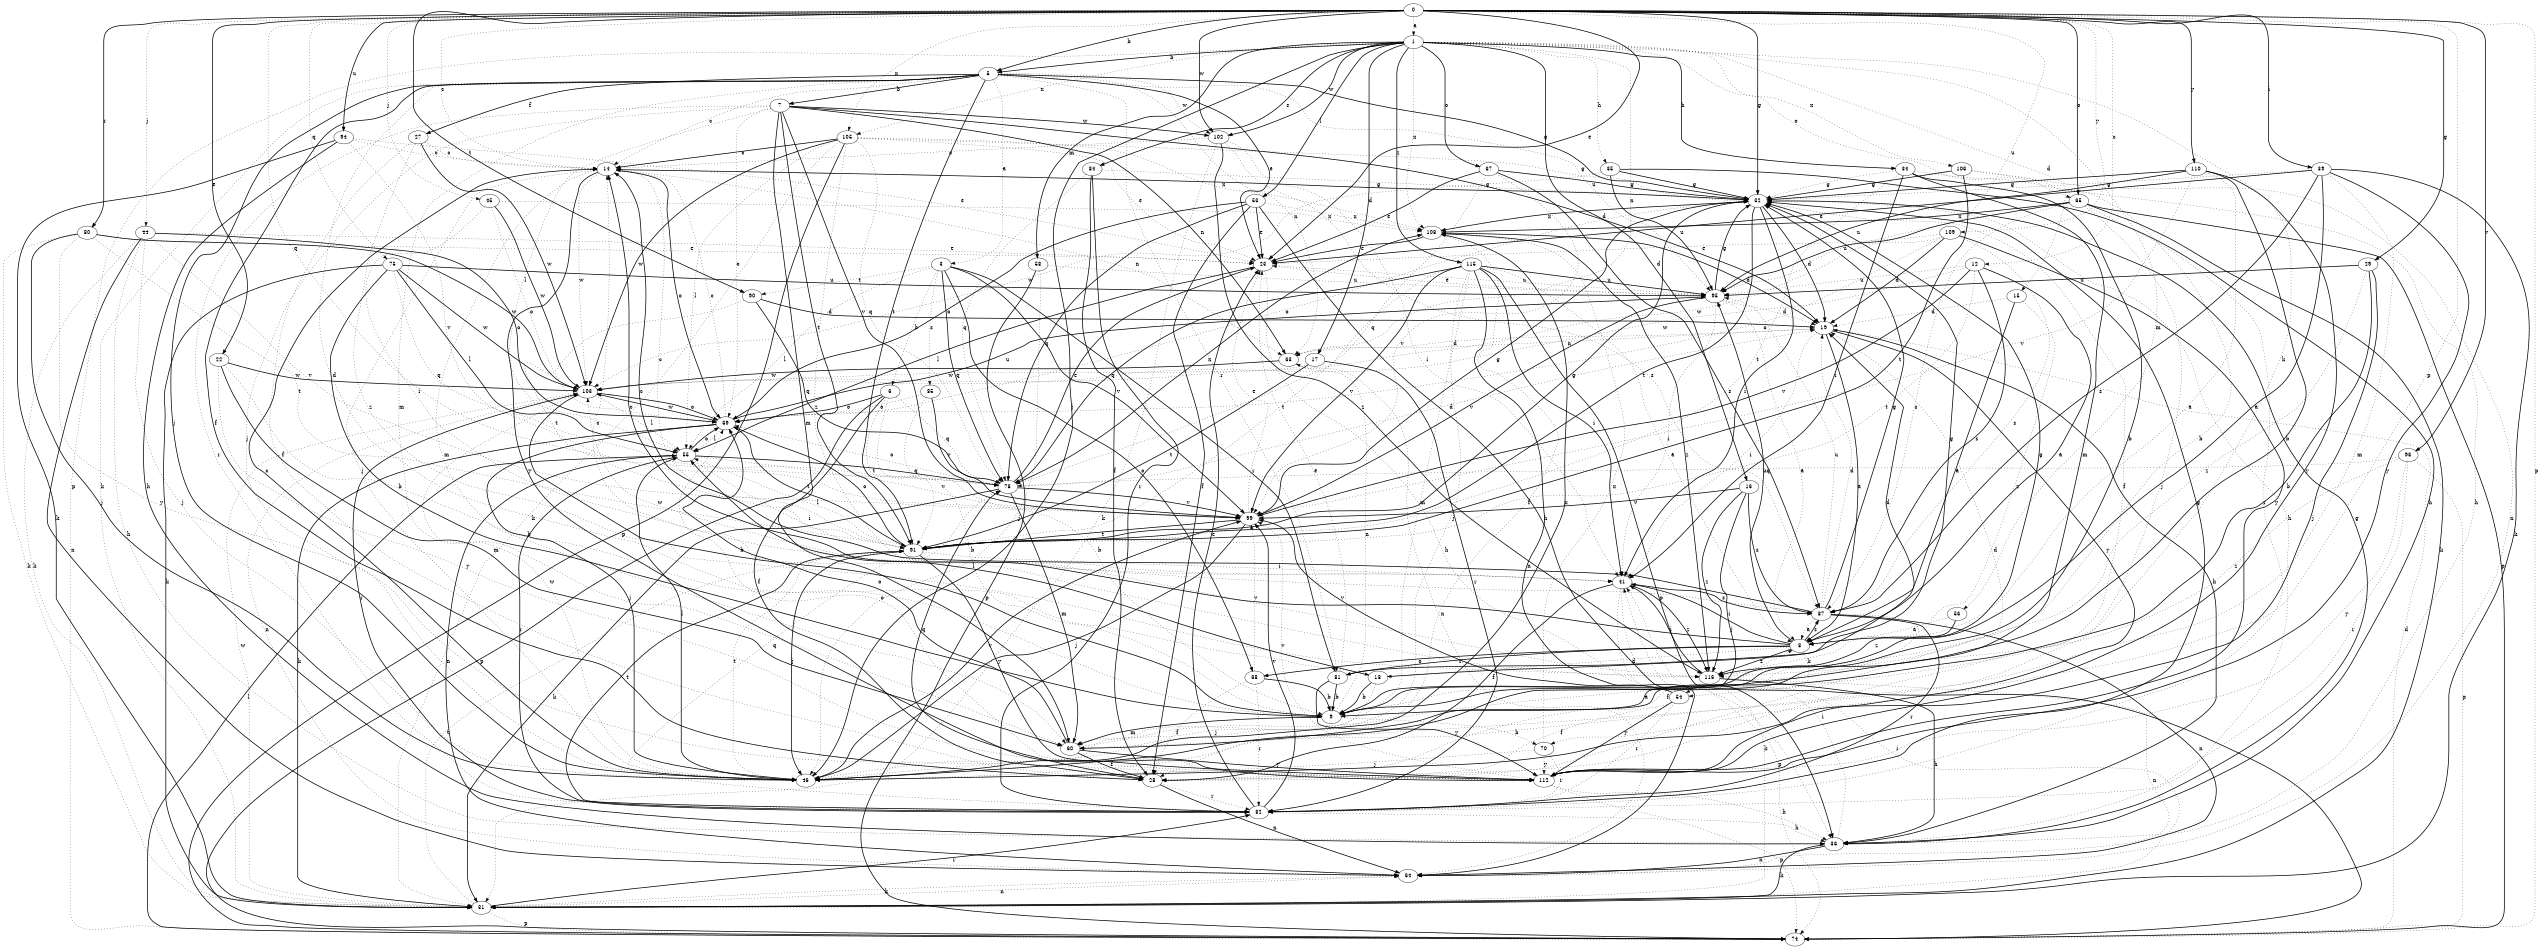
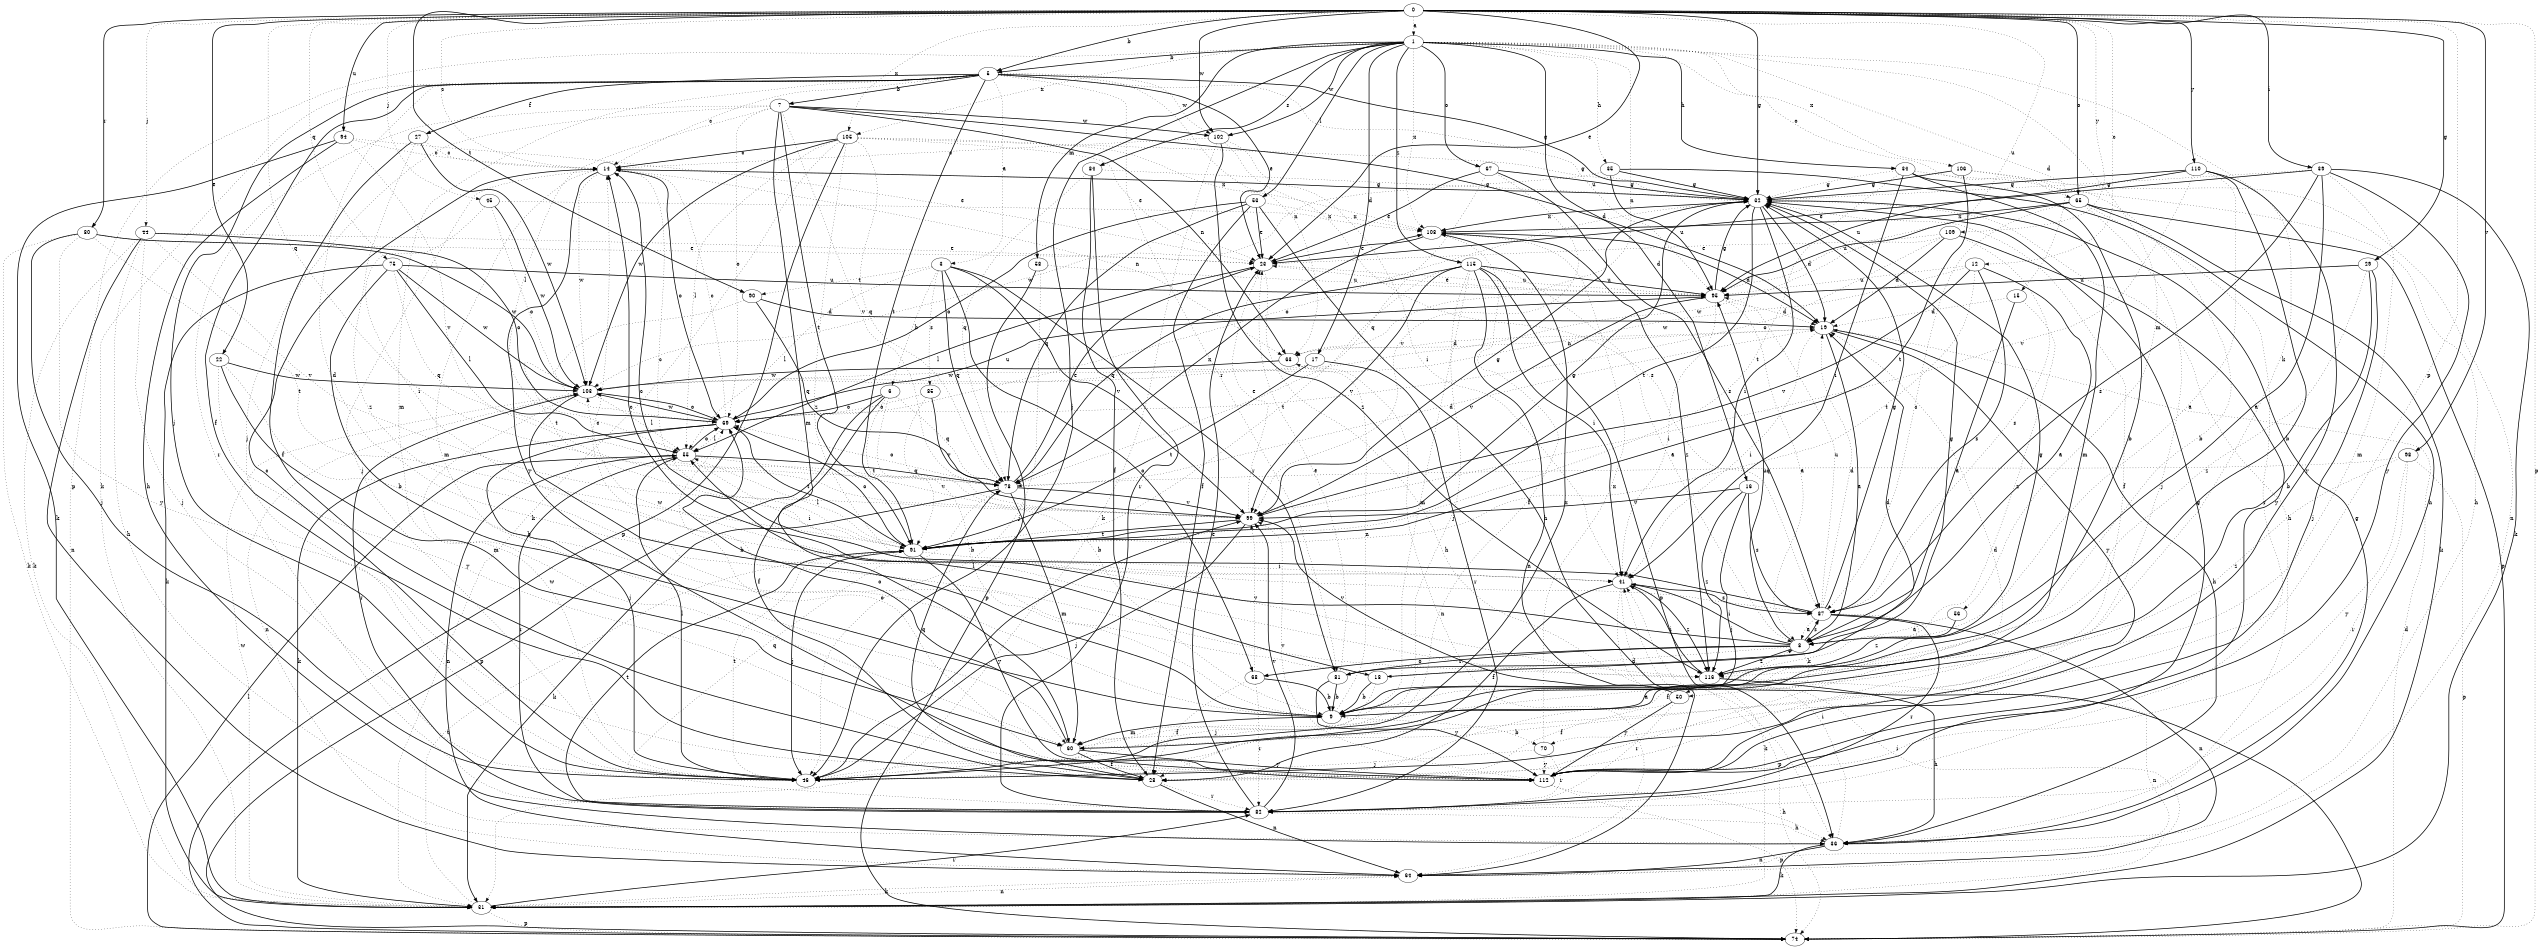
  strict digraph {
    edge [style=bold]
    0
    1
    5
    12
    14
    22
    23
    29
    32
    39
    44
    45
    65
    70
    74
    75
    78
    80
    90
    94
    95
    98
    102
    105
    109
    110
    15
    16
    17
    34
    35
    46
-   50 [label=54]
+   50
    53
    56
    58
    63
    67
    84
    106
    108
    115
    3
    81
    18
    7
    27
    28
    n49 [label=31]
    60
    91
    99
    n53 [label=8]
    87
    103
    69
    112
    9
    55
    36
    116
    41
    19
    64
    82
    6
    68
    85
    0 -> 1 [label=a style=dotted]
    0 -> 5 [label=b]
    0 -> 12 [label=c style=dotted]
    0 -> 14 [label=c style=dotted]
    0 -> 22 [label=e]
    0 -> 23 [label=e]
    0 -> 29 [label=g]
    0 -> 32 [label=g]
    0 -> 39 [label=i]
    0 -> 44 [label=j style=dotted]
    0 -> 45 [label=j style=dotted]
    0 -> 65 [label=o]
    0 -> 70 [label=p style=dotted]
    0 -> 74 [label=p style=dotted]
    0 -> 75 [label=q style=dotted]
    0 -> 78 [label=q style=dotted]
    0 -> 80 [label=r]
    0 -> 90 [label=t]
    0 -> 94 [label=u]
    0 -> 95 [label=u style=dotted]
    0 -> 98 [label=v]
    0 -> 102 [label=w]
    0 -> 105 [label=x style=dotted]
    0 -> 109 [label=y style=dotted]
    0 -> 110 [label=y]
    1 -> 5 [label=b]
    1 -> 65 [label=o style=dotted]
    1 -> 74 [label=p style=dotted]
    1 -> 102 [label=w]
    1 -> 105 [label=x style=dotted]
    1 -> 15 [label=d style=dotted]
    1 -> 16 [label=d]
    1 -> 17 [label=d]
    1 -> 34 [label=h]
    1 -> 35 [label=h style=dotted]
    1 -> 46 [label=j]
    1 -> 50 [label=k style=dotted]
    1 -> 53 [label=l]
    1 -> 56 [label=m style=dotted]
    1 -> 58 [label=m]
    1 -> 63 [label=n style=dotted]
    1 -> 67 [label=o]
    1 -> 84 [label=s]
    1 -> 106 [label=x style=dotted]
    1 -> 108 [label=x style=dotted]
    1 -> 115 [label=z]
    5 -> 14 [label=c style=dotted]
    5 -> 23 [label=e]
    5 -> 32 [label=g]
    5 -> 95 [label=u style=dotted]
    5 -> 102 [label=w style=dotted]
    5 -> 46 [label=j]
    5 -> 63 [label=n style=dotted]
    5 -> 3 [label=a style=dotted]
    5 -> 81 [label=r style=dotted]
    5 -> 18 [label=d style=dotted]
    5 -> 7 [label=b]
    5 -> 27 [label=f]
    5 -> 28 [label=f]
    5 -> n49 [label=k style=dotted]
    5 -> 60 [label=m style=dotted]
    5 -> 91 [label=t]
    12 -> 95 [label=u style=dotted]
    12 -> 91 [label=t style=dotted]
    12 -> 99 [label=v]
    12 -> n53 [label=a]
    12 -> 87 [label=s]
    12 -> 103 [label=w style=dotted]
    14 -> 32 [label=g]
    14 -> 46 [label=j style=dotted]
    14 -> 63 [label=n style=dotted]
    14 -> 60 [label=m style=dotted]
    14 -> 103 [label=w style=dotted]
    14 -> 69 [label=o]
    14 -> 112 [label=y]
    22 -> 60 [label=m]
    22 -> 103 [label=w]
    22 -> 112 [label=y style=dotted]
    22 -> 9 [label=b style=dotted]
    23 -> 95 [label=u style=dotted]
    23 -> 55 [label=l]
    23 -> 36 [label=h style=dotted]
    29 -> 95 [label=u]
    29 -> 46 [label=j]
    29 -> 9 [label=b]
    29 -> 116 [label=z style=dotted]
    32 -> 108 [label=x]
    32 -> 28 [label=f style=dotted]
    32 -> 91 [label=t]
    32 -> 69 [label=o style=dotted]
    32 -> 36 [label=h style=dotted]
    32 -> 41 [label=i]
    32 -> 19 [label=d]
    39 -> 23 [label=e]
    39 -> 32 [label=g style=dotted]
    39 -> n49 [label=k]
    39 -> 60 [label=m style=dotted]
    39 -> n53 [label=a]
    39 -> 87 [label=s]
    39 -> 112 [label=y]
    44 -> 23 [label=e style=dotted]
    44 -> 46 [label=j style=dotted]
    44 -> n49 [label=k style=dotted]
    44 -> 99 [label=v style=dotted]
    44 -> 69 [label=o]
    44 -> 36 [label=h style=dotted]
    44 -> 64 [label=n]
    45 -> 108 [label=x style=dotted]
    45 -> 103 [label=w]
    45 -> 69 [label=o style=dotted]
    45 -> 41 [label=i style=dotted]
    65 -> 74 [label=p]
    65 -> 95 [label=u]
    65 -> 46 [label=j style=dotted]
    65 -> 108 [label=x]
    65 -> n49 [label=k]
    65 -> 87 [label=s style=dotted]
    65 -> 82 [label=r style=dotted]
    70 -> 46 [label=j style=dotted]
    70 -> 108 [label=x style=dotted]
    70 -> 112 [label=y style=dotted]
    70 -> 82 [label=r style=dotted]
    74 -> 55 [label=l]
    74 -> 19 [label=d style=dotted]
    75 -> 78 [label=q style=dotted]
    75 -> 95 [label=u]
    75 -> n49 [label=k]
    75 -> 103 [label=w]
    75 -> 9 [label=b]
    75 -> 55 [label=l]
    78 -> 23 [label=e]
    78 -> 108 [label=x]
    78 -> n49 [label=k]
    78 -> 60 [label=m]
    78 -> 99 [label=v]
    78 -> 69 [label=o style=dotted]
    78 -> 19 [label=d style=dotted]
    80 -> 23 [label=e style=dotted]
    80 -> 46 [label=j]
    80 -> n49 [label=k style=dotted]
    80 -> 91 [label=t style=dotted]
    80 -> 103 [label=w]
    80 -> 112 [label=y style=dotted]
    90 -> 78 [label=q]
    90 -> 91 [label=t style=dotted]
    90 -> 19 [label=d]
    94 -> 14 [label=c style=dotted]
    94 -> 23 [label=e style=dotted]
    94 -> n49 [label=k]
    94 -> 99 [label=v style=dotted]
    94 -> 36 [label=h]
    95 -> 23 [label=e style=dotted]
    95 -> 32 [label=g]
    95 -> 99 [label=v]
    95 -> n53 [label=a style=dotted]
    95 -> 41 [label=i style=dotted]
    95 -> 19 [label=d style=dotted]
    98 -> 74 [label=p style=dotted]
    98 -> 78 [label=q style=dotted]
    98 -> 112 [label=y style=dotted]
    98 -> 116 [label=z style=dotted]
    98 -> 82 [label=r style=dotted]
    102 -> 14 [label=c style=dotted]
    102 -> n49 [label=k style=dotted]
    102 -> 87 [label=s style=dotted]
    102 -> 116 [label=z]
    102 -> 41 [label=i style=dotted]
    105 -> 14 [label=c]
    105 -> 23 [label=e style=dotted]
    105 -> 32 [label=g style=dotted]
    105 -> 74 [label=p]
    105 -> 78 [label=q style=dotted]
    105 -> 108 [label=x style=dotted]
    105 -> n49 [label=k style=dotted]
    105 -> 103 [label=w]
    105 -> 55 [label=l style=dotted]
    105 -> 116 [label=z style=dotted]
    109 -> 23 [label=e style=dotted]
    109 -> 87 [label=s style=dotted]
    109 -> 103 [label=w style=dotted]
    109 -> 69 [label=o style=dotted]
    109 -> 112 [label=y]
    109 -> 19 [label=d]
    110 -> 32 [label=g]
    110 -> 95 [label=u]
    110 -> 99 [label=v style=dotted]
    110 -> n53 [label=a style=dotted]
    110 -> 112 [label=y]
    110 -> 9 [label=b]
    15 -> n53 [label=a]
    15 -> 116 [label=z style=dotted]
    15 -> 19 [label=d style=dotted]
    16 -> 46 [label=j]
    16 -> 99 [label=v]
    16 -> 87 [label=s]
    16 -> 116 [label=z]
    17 -> 91 [label=t]
    17 -> 103 [label=w style=dotted]
    17 -> 82 [label=r]
    34 -> 32 [label=g style=dotted]
    34 -> 60 [label=m]
    34 -> 91 [label=t style=dotted]
    34 -> 9 [label=b]
    34 -> 36 [label=h style=dotted]
    34 -> 41 [label=i]
    35 -> 32 [label=g]
    35 -> 95 [label=u]
    35 -> 103 [label=w style=dotted]
    35 -> 36 [label=h]
    46 -> 14 [label=c]
    46 -> 108 [label=x]
    46 -> 91 [label=t style=dotted]
    46 -> 99 [label=v]
    46 -> 103 [label=w style=dotted]
    46 -> 55 [label=l]
    50 -> 28 [label=f style=dotted]
    50 -> 99 [label=v]
    50 -> 112 [label=y]
    50 -> 82 [label=r style=dotted]
    53 -> 23 [label=e]
    53 -> 78 [label=q]
    53 -> 108 [label=x style=dotted]
    53 -> 28 [label=f]
    53 -> 69 [label=o]
    53 -> 36 [label=h]
    56 -> n53 [label=a style=dotted]
    56 -> 116 [label=z]
    58 -> 74 [label=p]
    58 -> 95 [label=u style=dotted]
    58 -> 46 [label=j style=dotted]
    63 -> 103 [label=w]
    63 -> 19 [label=d style=dotted]
    63 -> 64 [label=n style=dotted]
    67 -> 23 [label=e]
    67 -> 32 [label=g]
    67 -> 78 [label=q style=dotted]
    67 -> 99 [label=v style=dotted]
    67 -> 87 [label=s]
    84 -> 32 [label=g style=dotted]
    84 -> 78 [label=q style=dotted]
    84 -> 28 [label=f]
    84 -> 82 [label=r]
    106 -> 32 [label=g]
    106 -> 91 [label=t]
    106 -> 9 [label=b style=dotted]
    106 -> 64 [label=n style=dotted]
    108 -> 23 [label=e]
    108 -> 28 [label=f style=dotted]
    108 -> 116 [label=z]
    108 -> 19 [label=d]
    115 -> 74 [label=p]
    115 -> 78 [label=q]
    115 -> 95 [label=u]
    115 -> 46 [label=j style=dotted]
    115 -> 60 [label=m style=dotted]
    115 -> 91 [label=t style=dotted]
    115 -> 99 [label=v]
    115 -> n53 [label=a style=dotted]
    115 -> 41 [label=i]
    115 -> 64 [label=n]
    3 -> 78 [label=q]
    3 -> 90 [label=t style=dotted]
    3 -> 81 [label=r]
    3 -> 99 [label=v]
    3 -> 55 [label=l style=dotted]
    3 -> 6 [label=b style=dotted]
    3 -> 68 [label=o]
    3 -> 85 [label=s style=dotted]
    81 -> 23 [label=e style=dotted]
    81 -> 32 [label=g]
    81 -> 112 [label=y]
    81 -> 9 [label=b]
    18 -> 46 [label=j style=dotted]
    18 -> 9 [label=b]
    18 -> 55 [label=l]
    18 -> 19 [label=d]
    7 -> 102 [label=w]
    7 -> 46 [label=j style=dotted]
    7 -> 63 [label=n]
    7 -> 60 [label=m]
    7 -> 91 [label=t]
-   7 -> 99 [label=v]
+   7 -> 99 [label=v style=dotted]
    7 -> 69 [label=o style=dotted]
    7 -> 55 [label=l style=dotted]
    7 -> 19 [label=d]
    7 -> 82 [label=r style=dotted]
    27 -> 14 [label=c style=dotted]
-   27 -> 28 [label=f style=dotted]
+   27 -> 28 [label=f]
    27 -> 103 [label=w]
    27 -> 116 [label=z style=dotted]
    28 -> 78 [label=q]
    28 -> 19 [label=d style=dotted]
    28 -> 64 [label=n]
    28 -> 82 [label=r style=dotted]
    n49 -> 74 [label=p style=dotted]
    n49 -> 91 [label=t style=dotted]
    n49 -> 103 [label=w style=dotted]
    n49 -> 41 [label=i style=dotted]
    n49 -> 64 [label=n style=dotted]
    n49 -> 82 [label=r]
    60 -> 28 [label=f]
    60 -> n53 [label=a style=dotted]
    60 -> 69 [label=o]
    60 -> 112 [label=y]
    91 -> 14 [label=c style=dotted]
    91 -> 32 [label=g]
    91 -> 46 [label=j]
    91 -> 69 [label=o]
    91 -> 112 [label=y]
    91 -> 55 [label=l style=dotted]
    91 -> 41 [label=i style=dotted]
    99 -> 23 [label=e style=dotted]
    99 -> 32 [label=g]
    99 -> 46 [label=j]
    99 -> 91 [label=t]
    n53 -> 14 [label=c]
    n53 -> 95 [label=u]
    n53 -> 50 [label=k style=dotted]
    n53 -> 81 [label=r]
    n53 -> 18 [label=d style=dotted]
    n53 -> 87 [label=s]
    n53 -> 116 [label=z]
    n53 -> 41 [label=i]
    n53 -> 68 [label=o]
    87 -> 14 [label=c]
    87 -> 32 [label=g]
    87 -> 95 [label=u style=dotted]
    87 -> 28 [label=f style=dotted]
    87 -> n53 [label=a style=dotted]
    87 -> 103 [label=w style=dotted]
    87 -> 19 [label=d style=dotted]
    87 -> 64 [label=n]
    87 -> 82 [label=r]
    103 -> 69 [label=o]
    103 -> 9 [label=b]
    103 -> 55 [label=l style=dotted]
    103 -> 64 [label=n style=dotted]
    103 -> 82 [label=r]
    69 -> 14 [label=c style=dotted]
    69 -> 95 [label=u]
    69 -> 46 [label=j]
    69 -> n49 [label=k]
    69 -> 91 [label=t]
    69 -> 103 [label=w]
    69 -> 55 [label=l style=dotted]
    112 -> 74 [label=p style=dotted]
    112 -> 99 [label=v style=dotted]
    112 -> 69 [label=o style=dotted]
    112 -> 36 [label=h style=dotted]
    9 -> 32 [label=g]
    9 -> 70 [label=b style=dotted]
    9 -> 63 [label=n style=dotted]
    9 -> 60 [label=m]
    55 -> 78 [label=q]
    55 -> 99 [label=v style=dotted]
    55 -> 69 [label=o]
    55 -> 41 [label=i style=dotted]
    55 -> 64 [label=n]
    55 -> 82 [label=r]
    36 -> 32 [label=g]
    36 -> n49 [label=k]
    36 -> 41 [label=i style=dotted]
    36 -> 64 [label=n]
    116 -> 14 [label=c style=dotted]
    116 -> 36 [label=h]
    116 -> 41 [label=i]
    116 -> 64 [label=n style=dotted]
    41 -> 74 [label=p style=dotted]
    41 -> 28 [label=f]
    41 -> n49 [label=k style=dotted]
    41 -> 87 [label=s]
    41 -> 116 [label=z]
    19 -> 63 [label=n style=dotted]
    19 -> n53 [label=a]
    19 -> 112 [label=y]
    19 -> 36 [label=h]
    19 -> 41 [label=i style=dotted]
    64 -> n49 [label=k style=dotted]
    82 -> 23 [label=e]
    82 -> 32 [label=g]
    82 -> 78 [label=q style=dotted]
    82 -> 91 [label=t]
    82 -> 99 [label=v]
    82 -> 36 [label=h style=dotted]
    6 -> 74 [label=p]
    6 -> 78 [label=q style=dotted]
    6 -> 28 [label=f]
    6 -> 91 [label=t style=dotted]
    6 -> 69 [label=o]
    6 -> 9 [label=b style=dotted]
    68 -> 28 [label=f style=dotted]
    68 -> 99 [label=v style=dotted]
    68 -> 9 [label=b]
    68 -> 82 [label=r style=dotted]
    85 -> 99 [label=v]
    85 -> 69 [label=o style=dotted]
    85 -> 9 [label=b style=dotted]
  }
